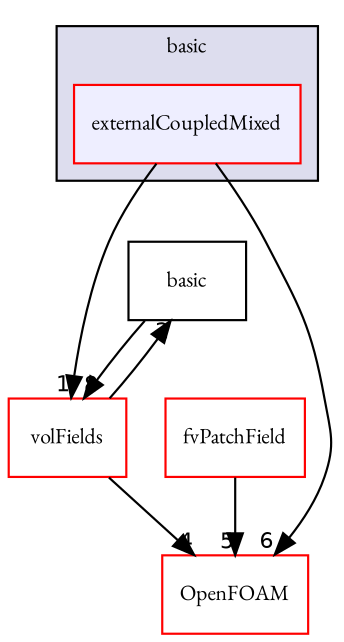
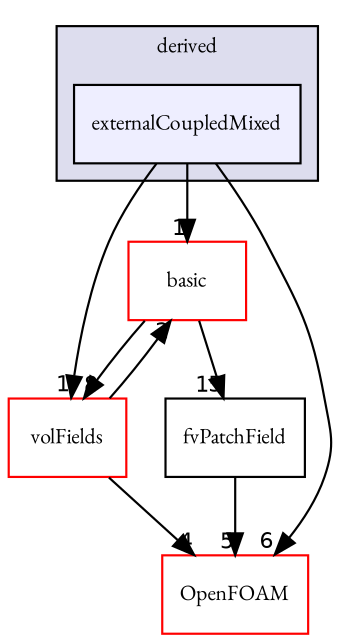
  digraph {
    compound=true
    fontname="EB Garamond"
    node [fontname="EB Garamond" fontsize=10 shape=box color=red]
    edge [fontname="EB Garamond" headlabel=1 labeldistance=1.5 labelfontname=Helvetica labelfontsize=10]
-   n1 [fillcolor="#eeeeff" label=externalCoupledMixed pencolor=black style=filled]
-   n2 [color=black label=basic]
+   n1 [fillcolor="#eeeeff" label=externalCoupledMixed pencolor=black style=filled color=""]
+   n2 [label=basic]
    n3 [label=volFields]
    n4 [label=OpenFOAM]
-   n5 [label=fvPatchField]
+   n5 [label=fvPatchField color=""]
    subgraph cluster_1 {
      bgcolor="#ddddee"
      fontsize=10
-     label=basic
+     label=derived
      pencolor=black
      n1
    }
+   n1 -> n2
    n1 -> n3
    n1 -> n4 [headlabel=6]
    n2 -> n3 [headlabel=8]
+   n2 -> n5 [headlabel=15]
    n3 -> n2 [headlabel=2]
    n3 -> n4 [headlabel=4]
    n5 -> n4 [headlabel=5]
  }
